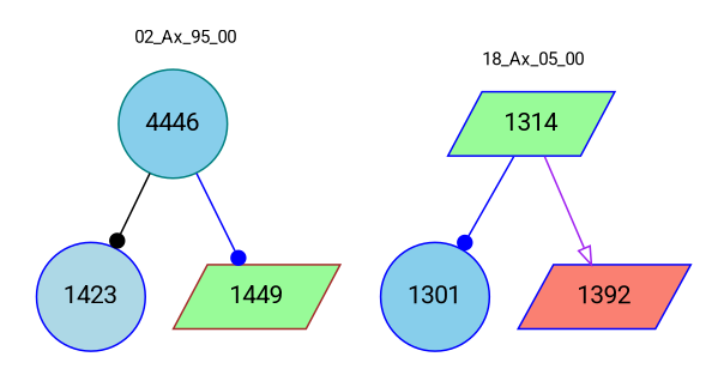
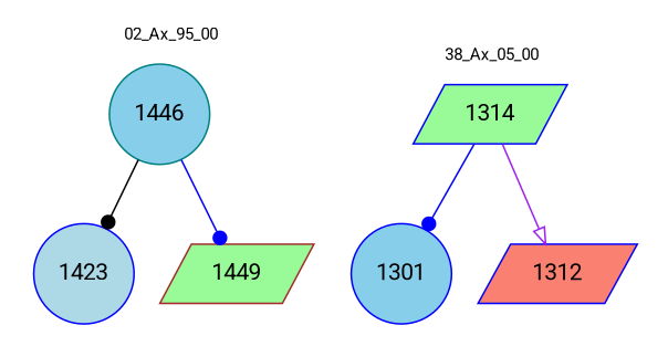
  digraph {
    fontname=Roboto
    node [color=blue fillcolor=skyblue fontname=Roboto shape=circle style=filled]
    edge [arrowhead=dot color=blue fontname=Roboto]
-   n1 [color=teal label=4446]
+   n1 [color=teal label=1446]
    n2 [fillcolor=lightblue label=1423]
    n3 [color=brown fillcolor=palegreen label=1449 shape=parallelogram]
    n4 [fillcolor=palegreen label=1314 shape=parallelogram]
    n5 [label=1301]
-   n6 [fillcolor=salmon label=1392 shape=parallelogram]
+   n6 [fillcolor=salmon label=1312 shape=parallelogram]
    subgraph cluster_1 {
      color=white
      fontsize=10
      label="02_Ax_95_00"
      n1
      n2
      n3
    }
    subgraph cluster_2 {
      color=white
      fontsize=10
-     label="18_Ax_05_00"
+     label="38_Ax_05_00"
      n4
      n5
      n6
    }
    n1 -> n2 [color=black]
    n1 -> n3
    n4 -> n5
    n4 -> n6 [arrowhead=onormal color=purple]
  }
